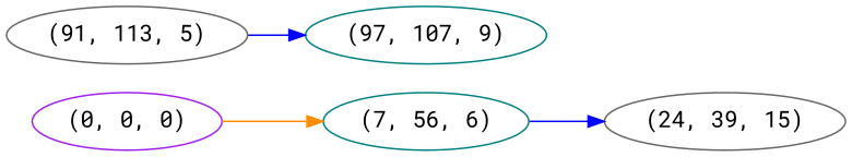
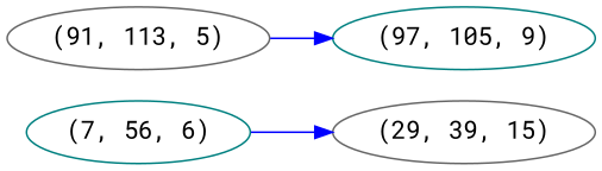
  digraph {
    fontname="Roboto Mono"
    rankdir=LR
    node [color=teal fontname="Roboto Mono"]
    edge [color=blue fontname="Roboto Mono"]
-   "(0, 0, 0)" [color=purple]
    "(7, 56, 6)"
-   "(24, 39, 15)" [color=gray40]
+   "(24, 39, 15)" [color=gray40 label="(29, 39, 15)"]
    "(91, 113, 5)" [color=gray40]
-   "(97, 105, 9)" [label="(97, 107, 9)"]
-   "(0, 0, 0)" -> "(7, 56, 6)" [color=darkorange]
+   "(97, 105, 9)"
    "(7, 56, 6)" -> "(24, 39, 15)"
    "(91, 113, 5)" -> "(97, 105, 9)"
  }
